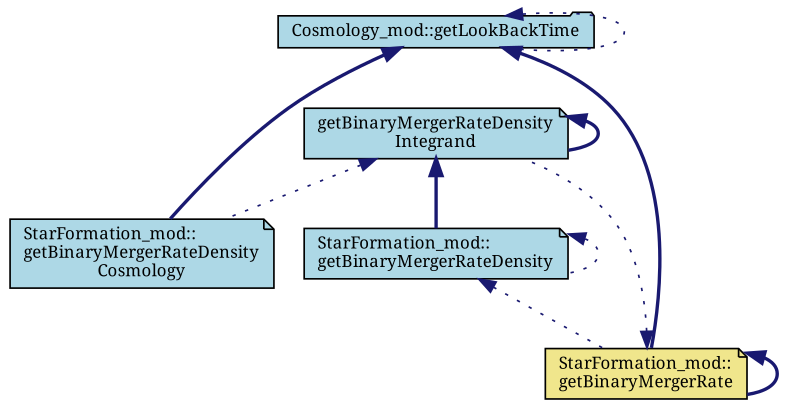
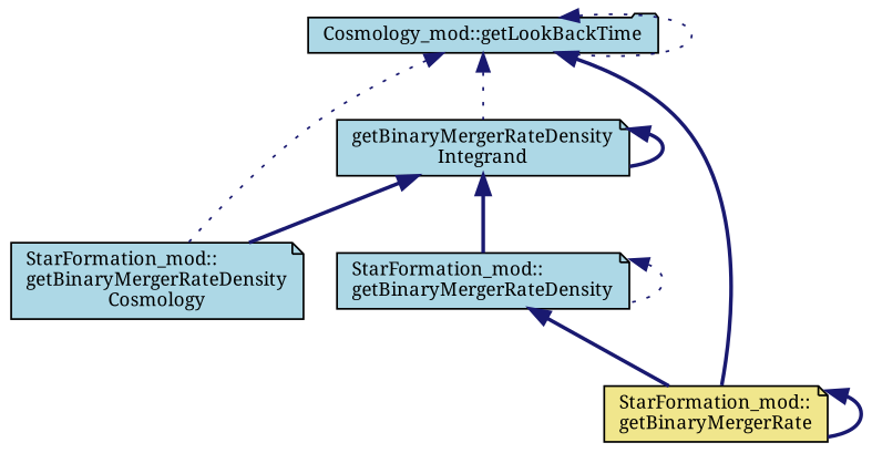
  digraph {
    fontname="Noto Serif"
    rankdir=TB
    node [color=black fillcolor=lightblue fontname="Noto Serif" fontsize=10 shape=note style=filled]
    edge [color=midnightblue dir=back fontname="Noto Serif" fontsize=10 labelfontname=Helvetica labelfontsize=10 style=dotted]
    n1 [fontcolor=black height=0.2 label="Cosmology_mod::getLookBackTime" shape=folder width=0.4]
    n2 [height=0.2 label="getBinaryMergerRateDensity\lIntegrand" width=0.4]
    n3 [height=0.2 label="StarFormation_mod::\lgetBinaryMergerRateDensity\lCosmology" width=0.4]
    n4 [fillcolor=khaki height=0.2 label="StarFormation_mod::\lgetBinaryMergerRate" width=0.4]
    n5 [height=0.2 label="StarFormation_mod::\lgetBinaryMergerRateDensity" width=0.4]
    n1 -> n1
-   n4 -> n2
-   n1 -> n3 [style=bold]
+   n1 -> n2
+   n1 -> n3
    n1 -> n4 [style=bold]
    n2 -> n2 [style=bold]
-   n2 -> n3
+   n2 -> n3 [style=bold]
    n2 -> n5 [style=bold]
    n4 -> n4 [style=bold]
-   n5 -> n4
+   n5 -> n4 [style=bold]
    n5 -> n5
  }
